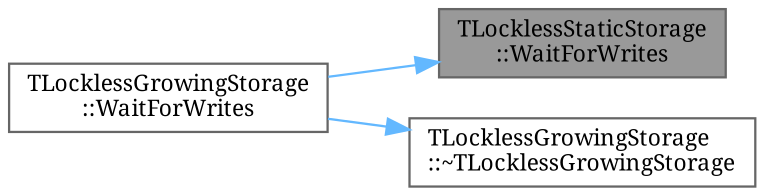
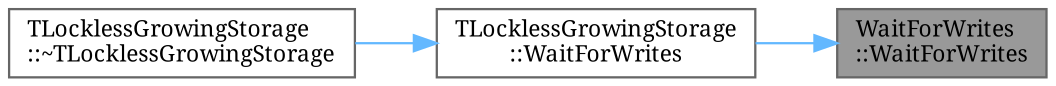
  digraph {
    fontname="Noto Serif"
    rankdir=RL
    node [color=grey40 fillcolor=white fontname="Noto Serif" fontsize=10 shape=box style=filled]
    edge [color=steelblue1 dir=back fontname="Noto Serif" fontsize=10 labelfontname=Helvetica labelfontsize=10 style=solid]
-   n1 [color=gray40 fillcolor=grey60 fontcolor=black height=0.2 label="TLocklessStaticStorage\l::WaitForWrites" width=0.4]
+   n1 [color=gray40 fillcolor=grey60 fontcolor=black height=0.2 label="WaitForWrites\l::WaitForWrites" width=0.4]
    n2 [height=0.2 label="TLocklessGrowingStorage\l::WaitForWrites" width=0.4]
    n3 [height=0.2 label="TLocklessGrowingStorage\l::~TLocklessGrowingStorage" width=0.4]
    n1 -> n2
-   n3 -> n2
+   n2 -> n3
  }
